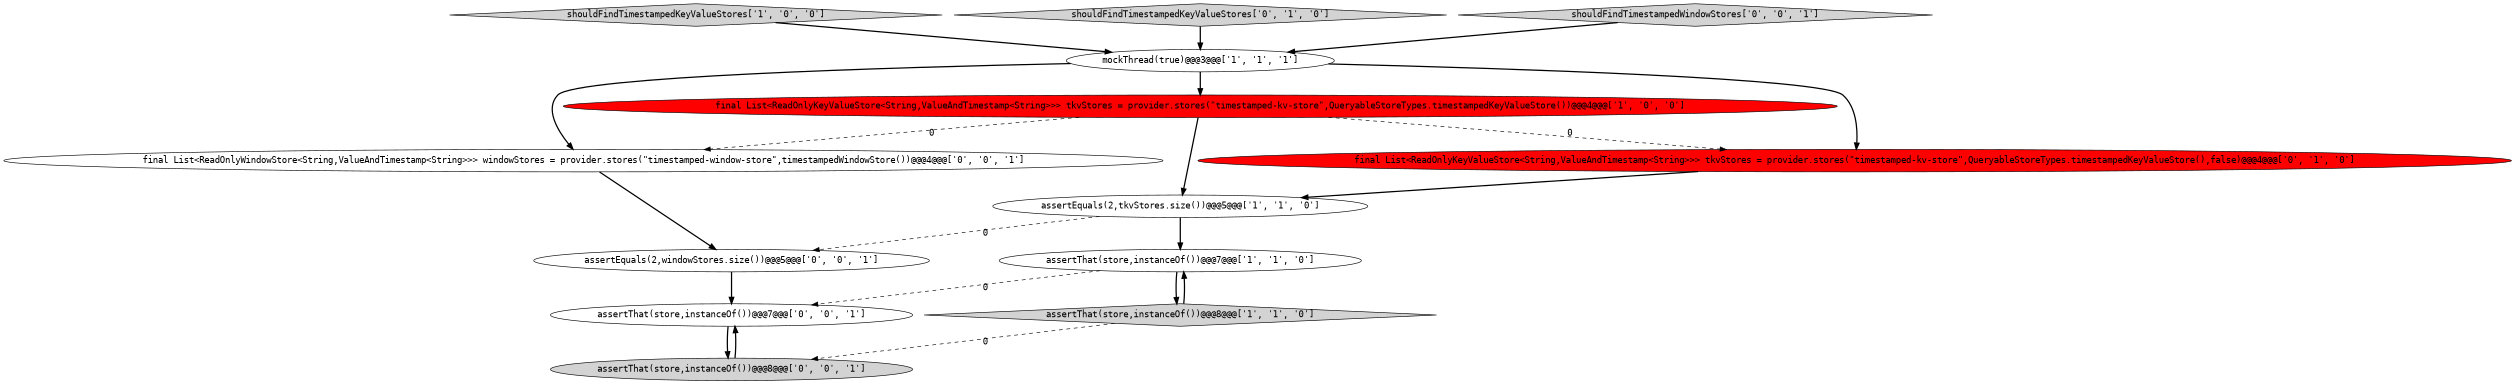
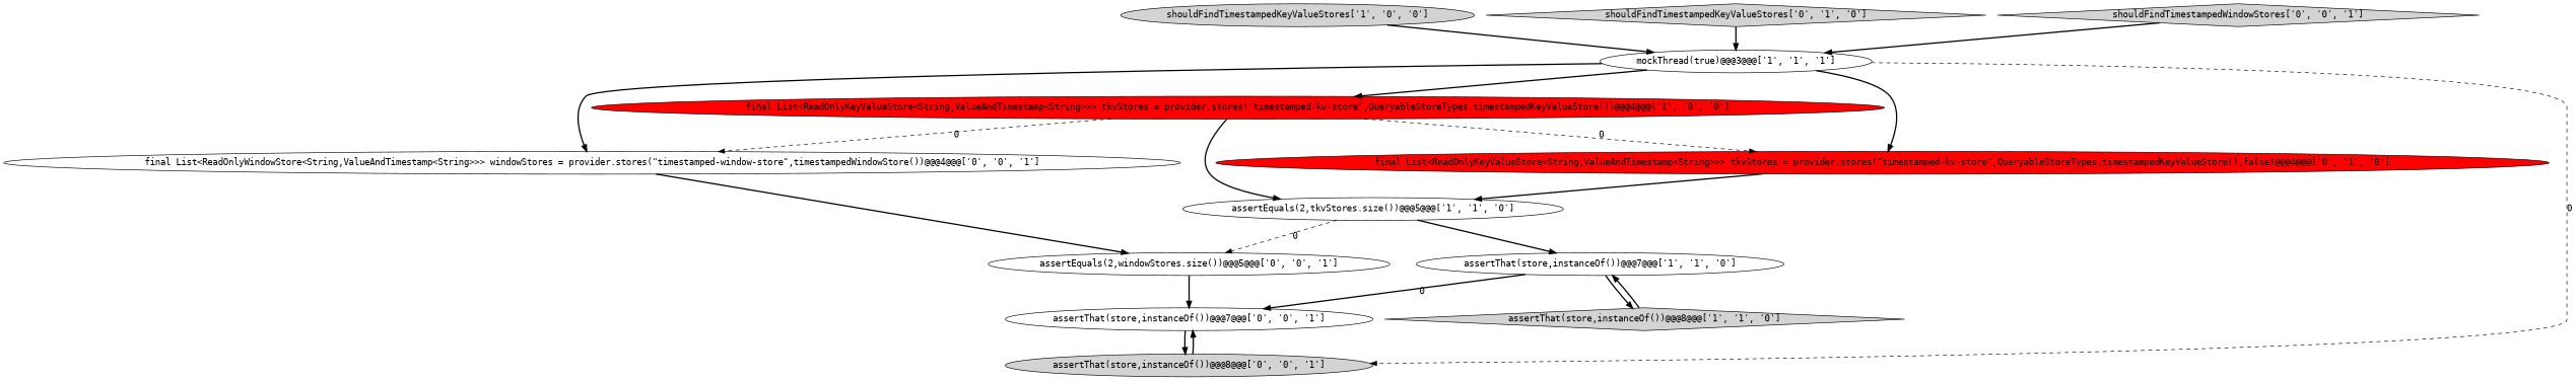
  digraph {
    fontname="DejaVu Sans Mono"
    node [fillcolor=white fontname="DejaVu Sans Mono" shape=ellipse style=filled]
    edge [fontname="DejaVu Sans Mono" style=bold]
-   n1 [fillcolor=lightgray label="shouldFindTimestampedKeyValueStores['1', '0', '0']" shape=diamond]
+   n1 [fillcolor=lightgray label="shouldFindTimestampedKeyValueStores['1', '0', '0']"]
    n2 [label="mockThread(true)@@@3@@@['1', '1', '1']"]
    n3 [fillcolor=red label="final List<ReadOnlyKeyValueStore<String,ValueAndTimestamp<String>>> tkvStores = provider.stores(\"timestamped-kv-store\",QueryableStoreTypes.timestampedKeyValueStore())@@@4@@@['1', '0', '0']"]
    n4 [label="final List<ReadOnlyWindowStore<String,ValueAndTimestamp<String>>> windowStores = provider.stores(\"timestamped-window-store\",timestampedWindowStore())@@@4@@@['0', '0', '1']"]
    n5 [fillcolor=red label="final List<ReadOnlyKeyValueStore<String,ValueAndTimestamp<String>>> tkvStores = provider.stores(\"timestamped-kv-store\",QueryableStoreTypes.timestampedKeyValueStore(),false)@@@4@@@['0', '1', '0']"]
    n6 [label="assertEquals(2,tkvStores.size())@@@5@@@['1', '1', '0']"]
    n7 [label="assertEquals(2,windowStores.size())@@@5@@@['0', '0', '1']"]
    n8 [label="assertThat(store,instanceOf())@@@7@@@['1', '1', '0']"]
    n9 [label="assertThat(store,instanceOf())@@@7@@@['0', '0', '1']"]
    n10 [fillcolor=lightgray label="assertThat(store,instanceOf())@@@8@@@['1', '1', '0']" shape=diamond]
    n11 [fillcolor=lightgray label="assertThat(store,instanceOf())@@@8@@@['0', '0', '1']"]
    n12 [fillcolor=lightgray label="shouldFindTimestampedKeyValueStores['0', '1', '0']" shape=diamond]
    n13 [fillcolor=lightgray label="shouldFindTimestampedWindowStores['0', '0', '1']" shape=diamond]
    n1 -> n2
    n2 -> n3
    n2 -> n4
    n2 -> n5
    n3 -> n4 [label=0 style=dashed]
    n3 -> n5 [label=0 style=dashed]
    n3 -> n6
    n4 -> n7
    n5 -> n6
    n6 -> n7 [label=0 style=dashed]
    n6 -> n8
    n7 -> n9
-   n8 -> n9 [label=0 style=dashed]
+   n8 -> n9 [label=0]
    n8 -> n10
    n9 -> n11
    n10 -> n8
-   n10 -> n11 [label=0 style=dashed]
+   n2 -> n11 [label=0 style=dashed]
    n11 -> n9
    n12 -> n2
    n13 -> n2
  }
